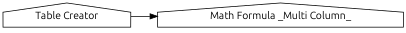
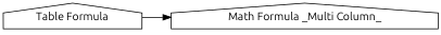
  digraph {
    rankdir=LR
    fontname=Ubuntu
    node [shape=house fontname=Ubuntu]
-   n1 [label="Table Creator"]
+   n1 [label="Table Formula"]
    n2 [label="Math Formula _Multi Column_"]
    n1 -> n2 [fontname=Ubuntu]
  }
